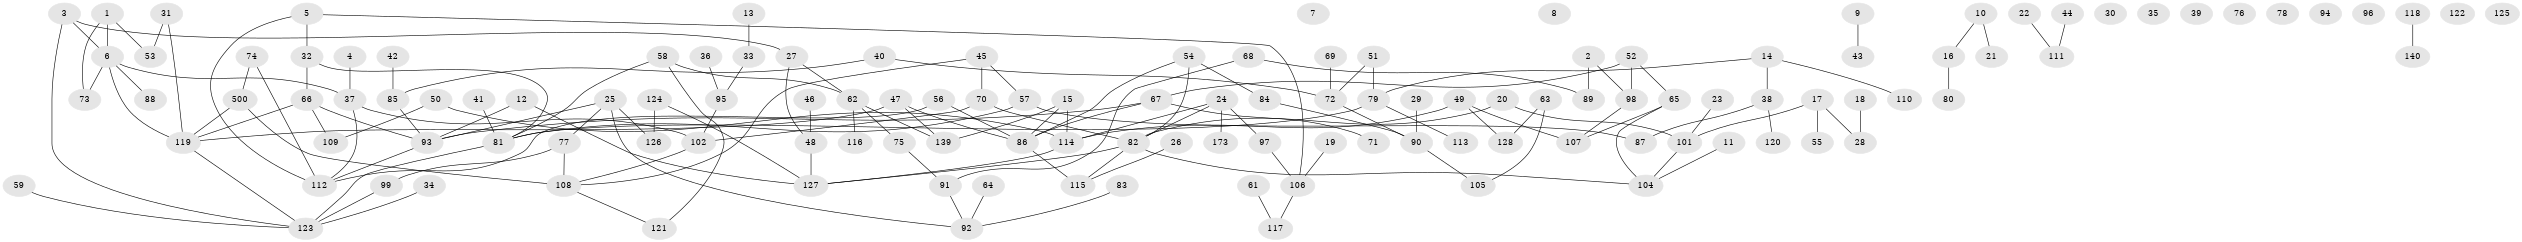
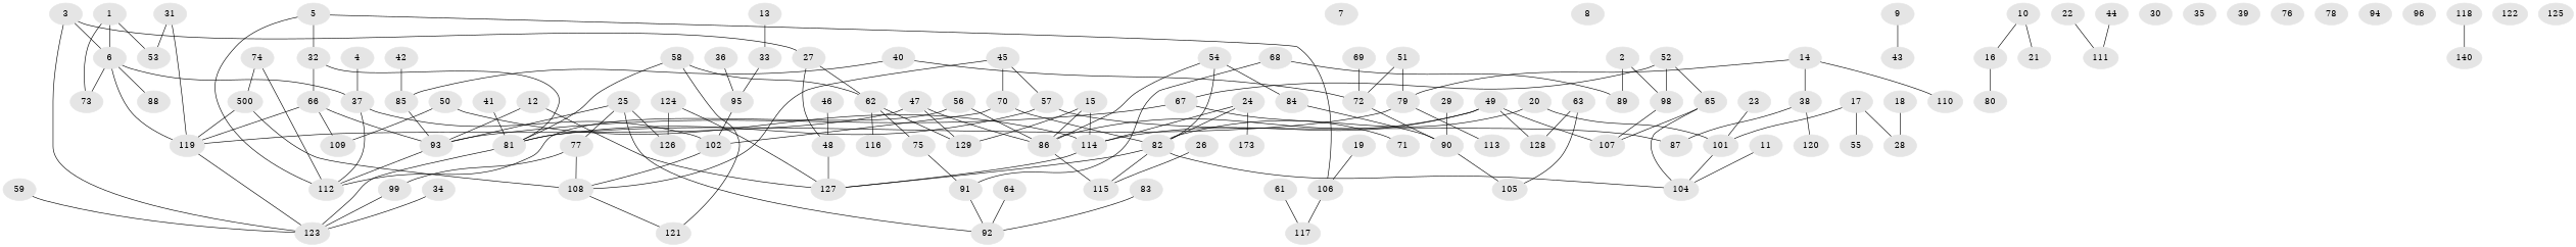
  graph {
    node [color=gray90 style=filled]
    1
    6
    53
    73
    37
    88
    119
    2
    89
    98
    107
    3
    27
    123
    48
    62
    4
    112
    102
    5
    32
    106
    66
    81
    117
    7
    8
    9
    43
    10
    16
    21
    80
    11
    104
    12
    93
    127
    13
    33
    95
    14
    38
    79
    110
    87
    120
    113
    15
    86
    114
-   129 [label=139]
+   129
    115
    17
    28
    55
    101
    18
    19
    20
    82
    22
    111
    23
    24
-   97
    n67 [label=173]
    25
    77
    92
    126
    108
    99
    26
    75
    116
    29
    90
    105
    30
    31
    109
    34
    35
    36
    64
    39
    40
    72
    85
    41
    74
    n93 [label=500]
    42
    44
    45
    57
    70
    121
    46
    47
    49
    128
    50
    51
    52
    65
    67
    71
    54
    84
    56
    58
    59
    61
    91
    63
    68
    69
    76
    78
    83
    94
    96
    n125 [label=140]
    118
    122
    124
    125
    1 -- 6
    1 -- 53
    1 -- 73
    6 -- 73
    6 -- 37
    6 -- 88
    6 -- 119
    37 -- 112
    37 -- 102
    119 -- 123
    2 -- 89
    2 -- 98
    98 -- 107
    3 -- 6
    3 -- 27
    3 -- 123
    27 -- 48
    27 -- 62
    48 -- 127
    62 -- 129
    62 -- 75
    62 -- 116
    4 -- 37
    102 -- 108
    5 -- 112
    5 -- 32
    5 -- 106
    32 -- 66
    32 -- 81
    106 -- 117
    66 -- 119
    66 -- 93
    66 -- 109
    81 -- 123
    9 -- 43
    10 -- 16
    10 -- 21
    16 -- 80
    11 -- 104
    12 -- 93
    12 -- 127
    93 -- 112
    13 -- 33
    33 -- 95
    95 -- 102
    14 -- 38
    14 -- 79
    14 -- 110
    38 -- 87
    38 -- 120
    79 -- 81
    79 -- 113
    15 -- 86
    15 -- 114
    15 -- 129
    86 -- 115
    114 -- 127
    17 -- 28
    17 -- 55
    17 -- 101
    101 -- 104
    18 -- 28
    19 -- 106
    20 -- 101
    20 -- 82
    82 -- 104
    82 -- 127
    82 -- 115
    22 -- 111
    23 -- 101
    24 -- 114
    24 -- 82
-   24 -- 97
    24 -- n67
-   97 -- 106
    25 -- 93
    25 -- 77
    25 -- 92
    25 -- 126
    77 -- 108
    77 -- 99
    108 -- 121
    99 -- 123
    26 -- 115
    75 -- 91
    29 -- 90
    90 -- 105
    31 -- 53
    31 -- 119
    34 -- 123
    36 -- 95
    64 -- 92
    40 -- 72
    40 -- 85
    72 -- 90
    85 -- 93
    41 -- 81
    74 -- 112
    74 -- n93
    n93 -- 119
    n93 -- 108
    42 -- 85
    44 -- 111
    45 -- 108
    45 -- 57
    45 -- 70
    57 -- 81
    57 -- 87
    70 -- 102
    70 -- 82
    46 -- 48
    47 -- 119
    47 -- 86
    47 -- 129
    49 -- 107
-   67 -- 86
+   49 -- 86
    49 -- 114
    49 -- 128
    50 -- 114
    50 -- 109
    51 -- 79
    51 -- 72
    52 -- 98
    52 -- 65
    52 -- 67
    65 -- 107
    65 -- 104
    67 -- 93
    67 -- 71
    54 -- 86
    54 -- 82
    54 -- 84
    84 -- 90
    56 -- 112
    56 -- 86
    58 -- 62
    58 -- 81
    58 -- 121
    59 -- 123
    61 -- 117
    91 -- 92
    63 -- 105
    63 -- 128
    68 -- 89
    68 -- 91
    69 -- 72
    83 -- 92
    118 -- n125
    124 -- 127
    124 -- 126
  }
